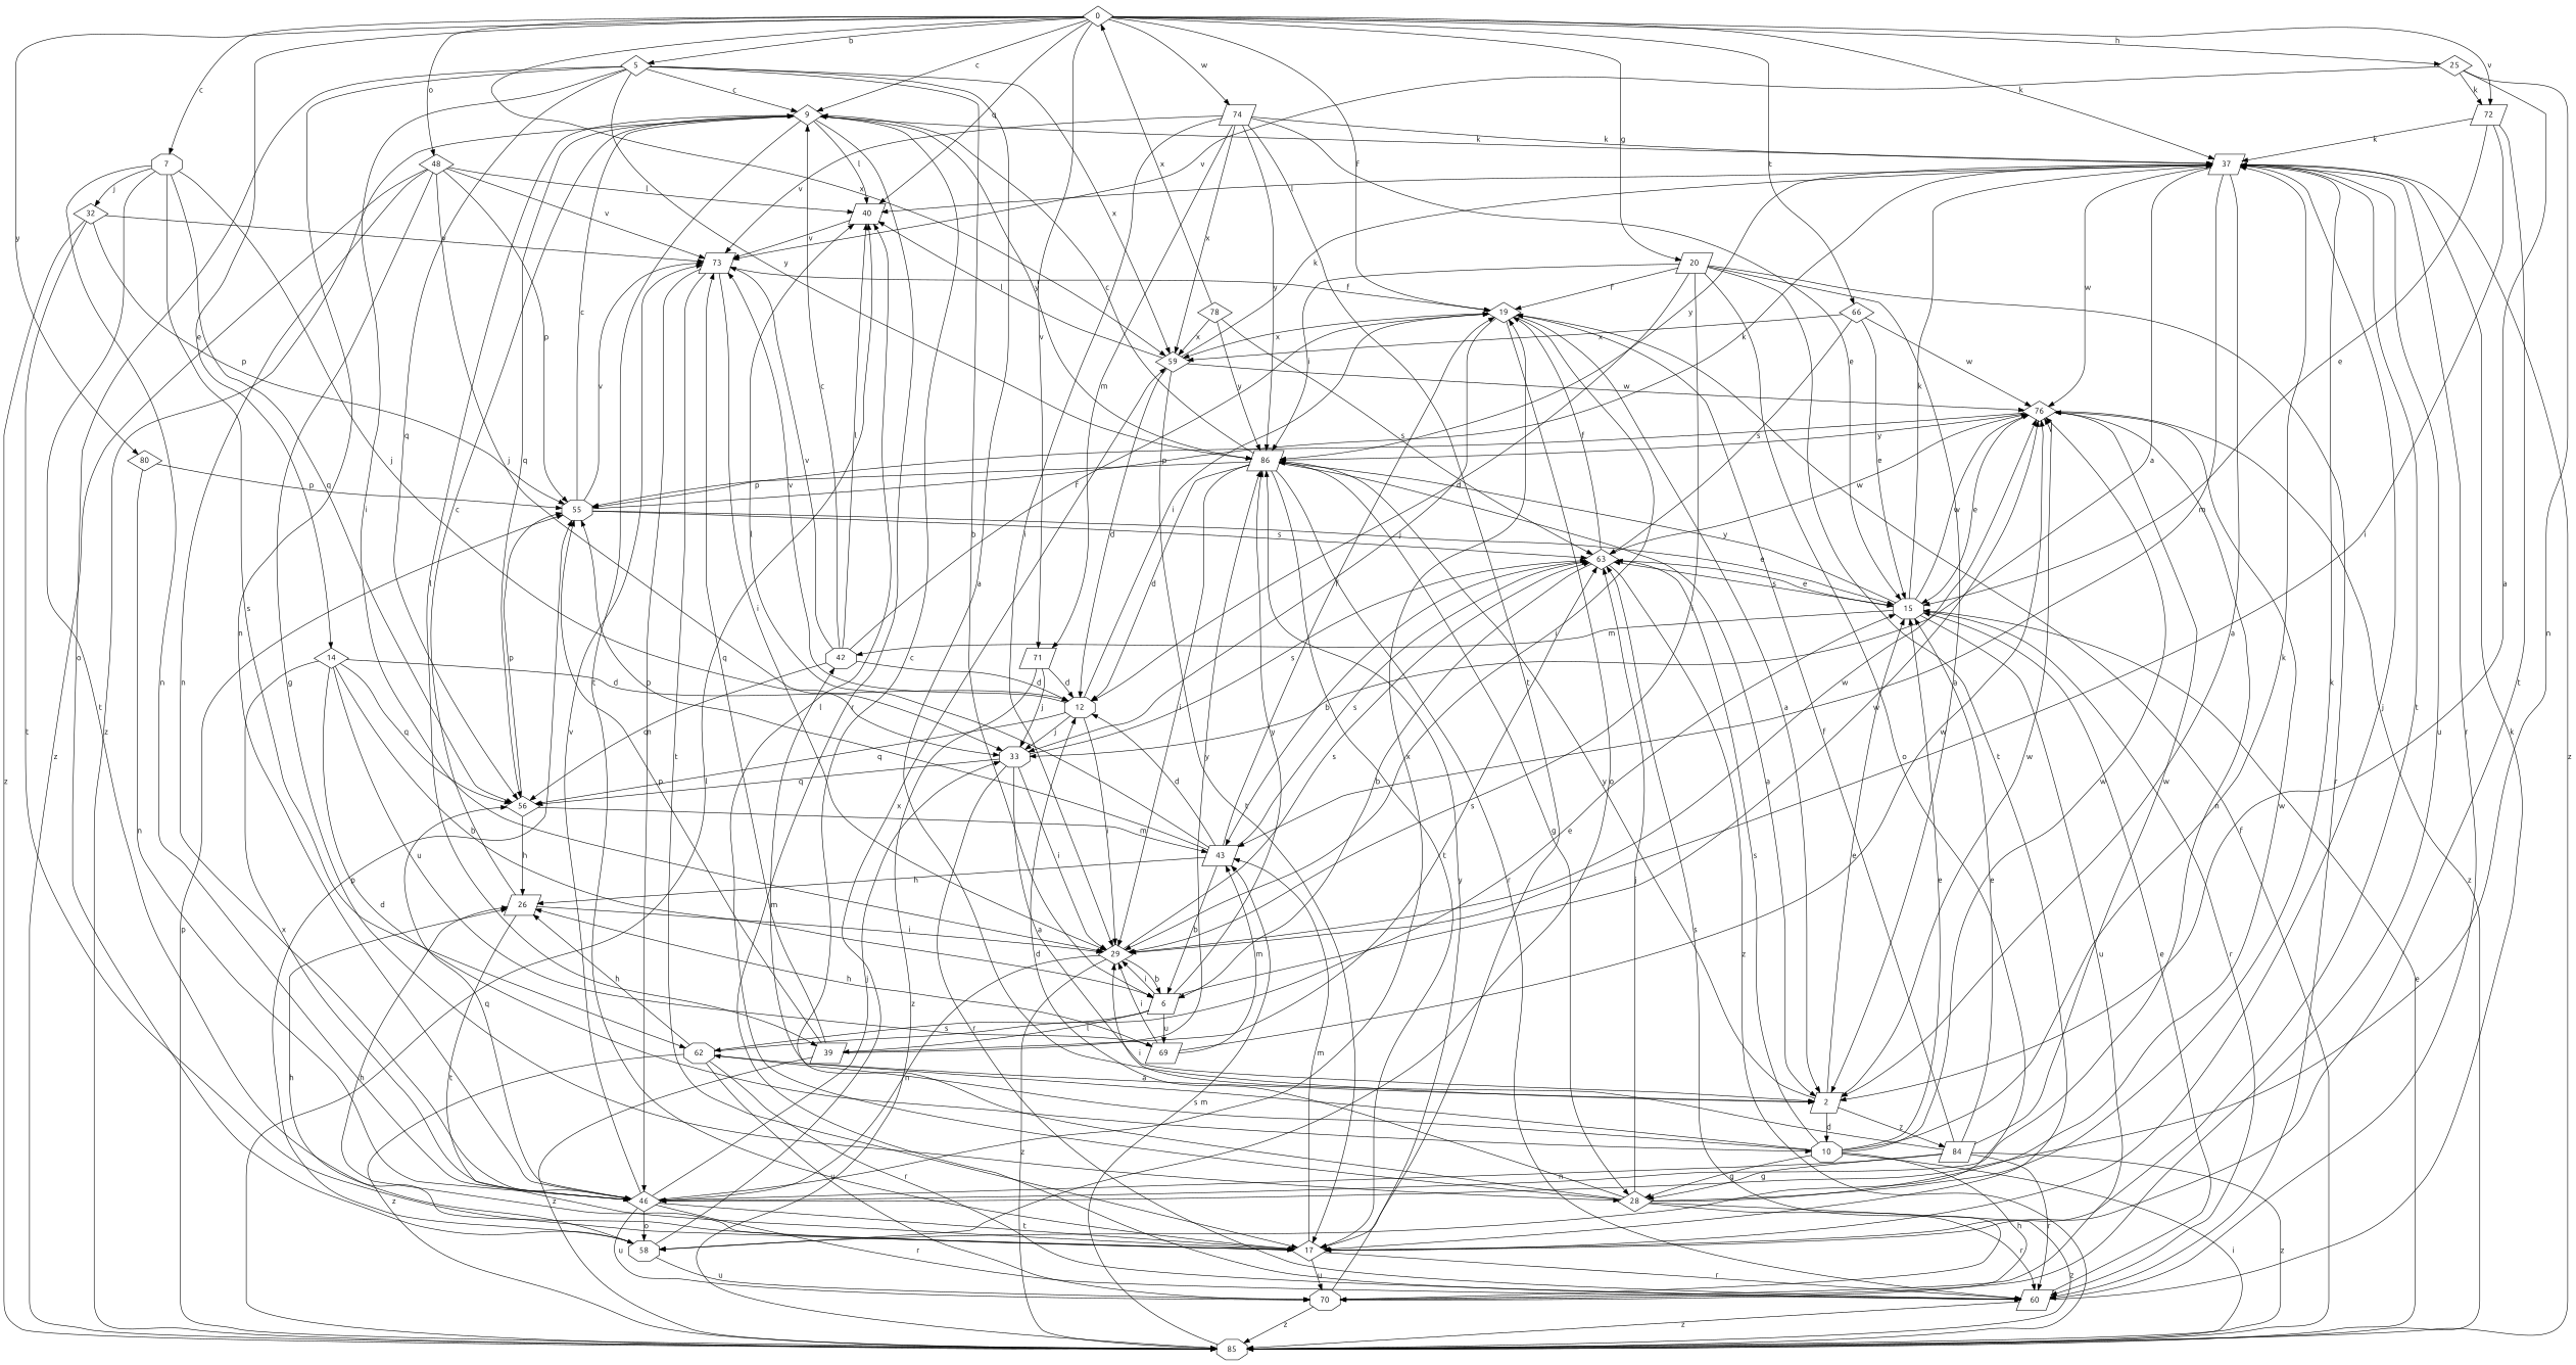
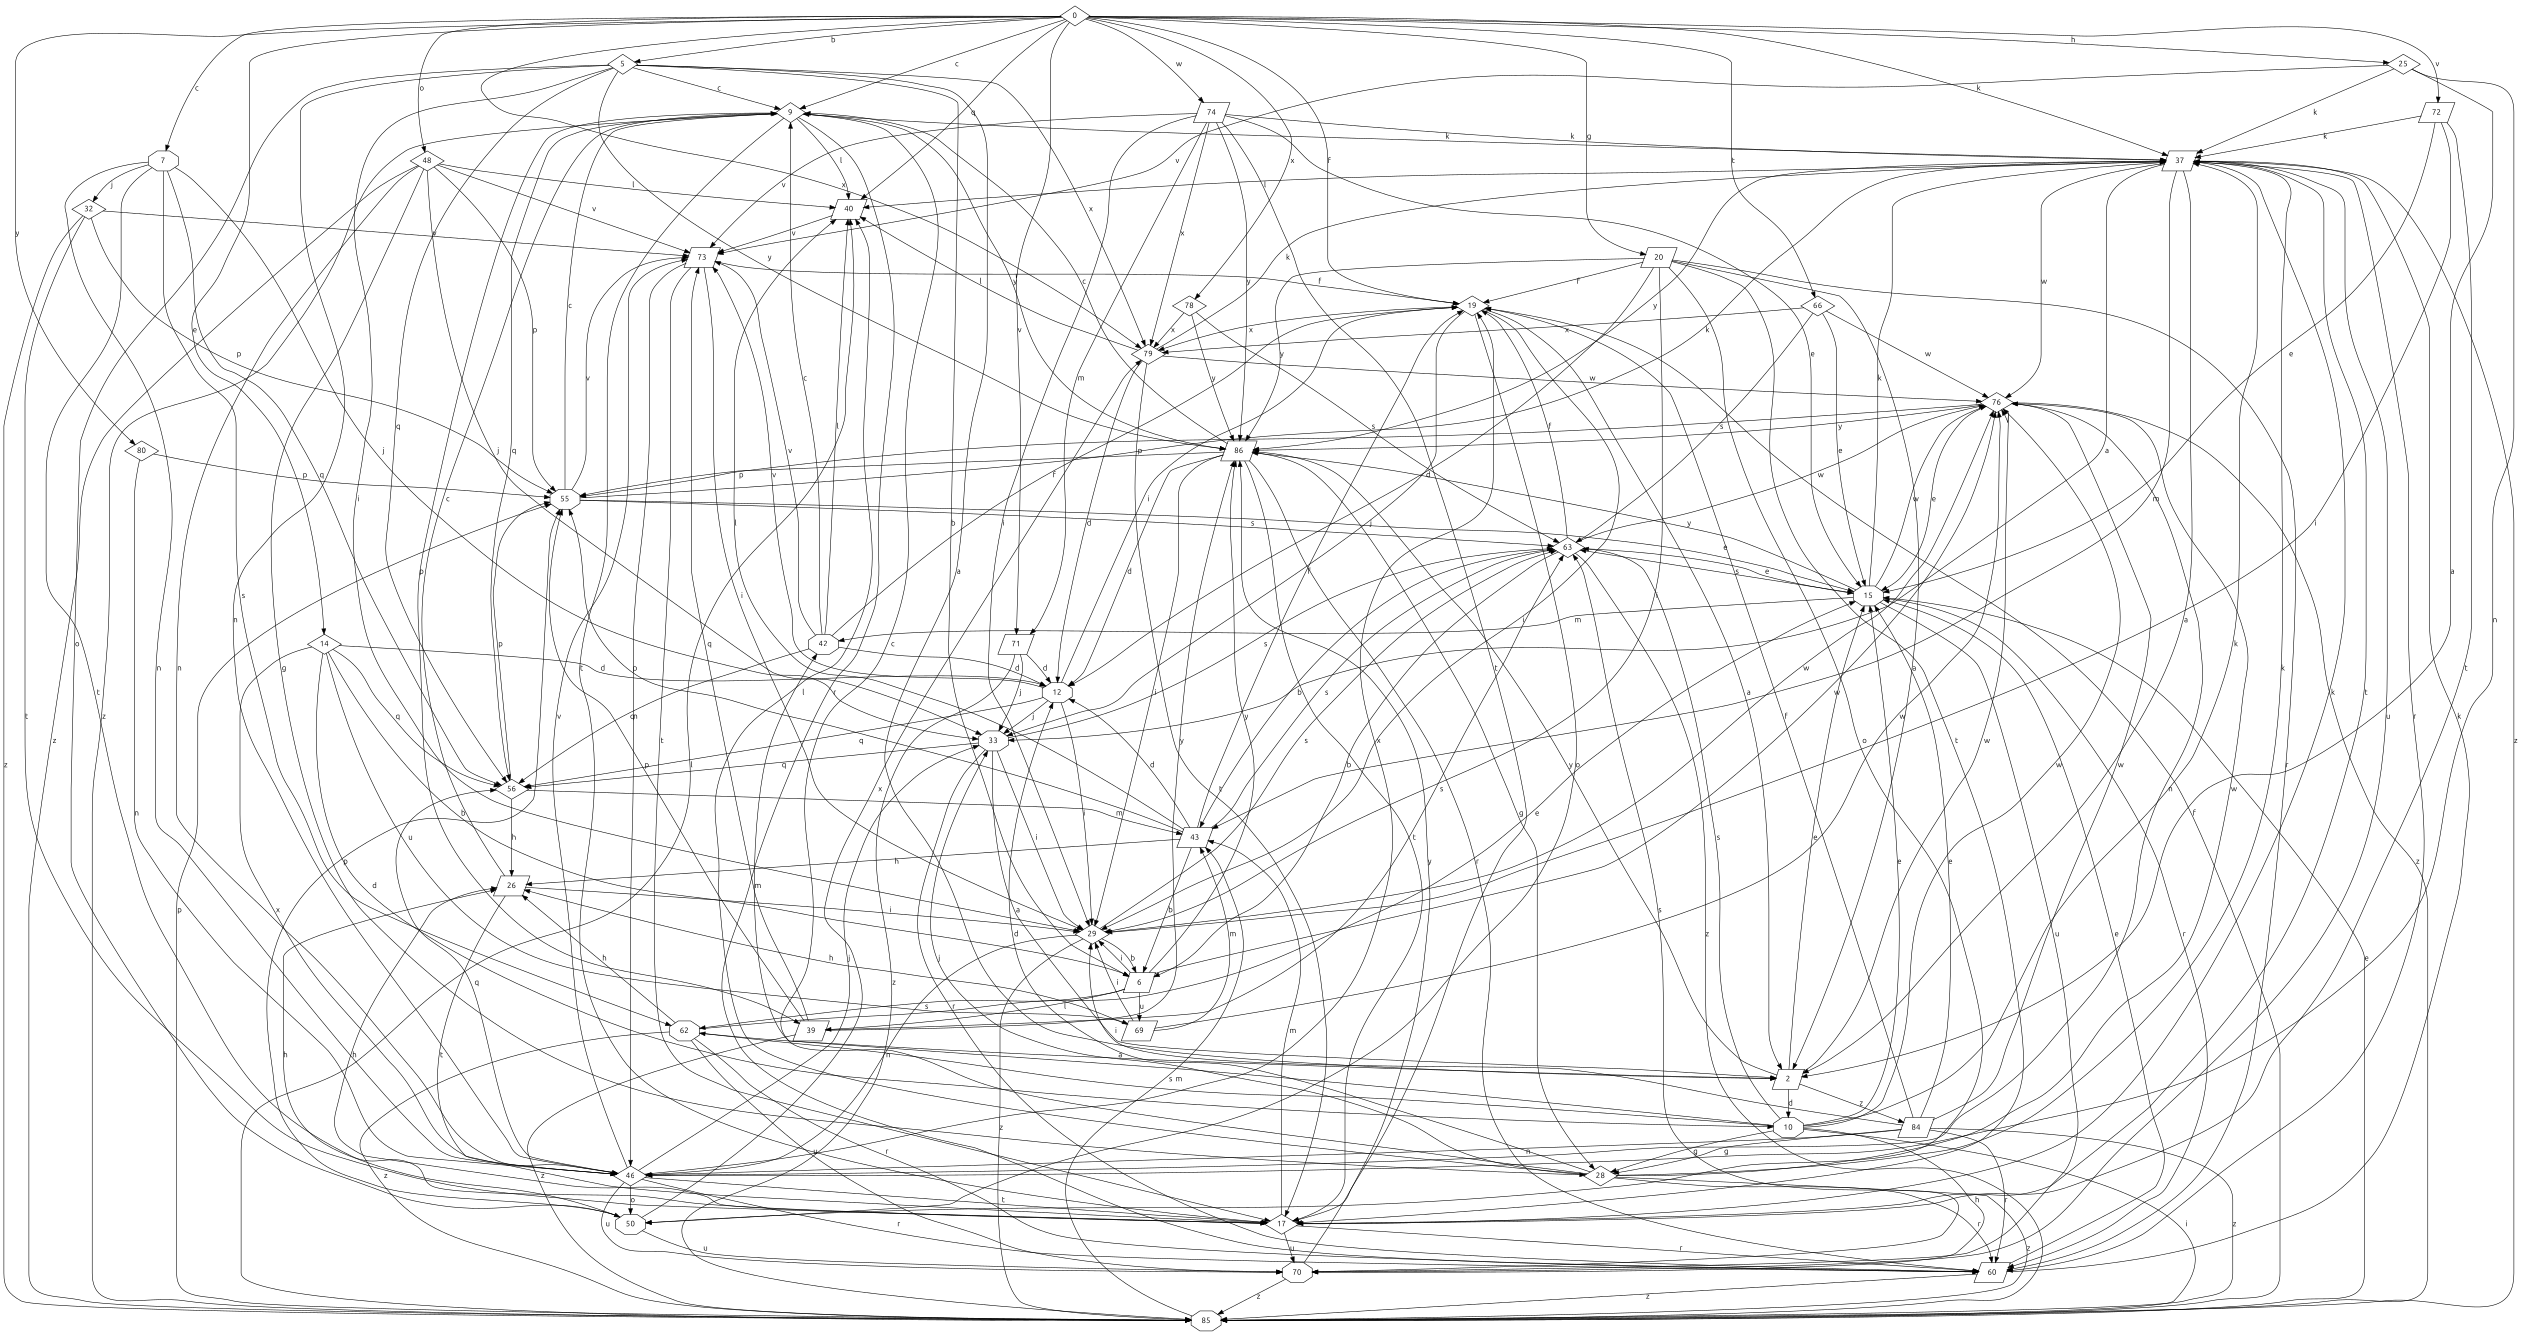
  strict digraph {
    fontname=Ubuntu
    node [fontname=Ubuntu shape=diamond]
    edge [fontname=Ubuntu]
    0
    5
    7 [shape=octagon]
    9
    14
    19
    20 [shape=parallelogram]
    25
    37 [shape=parallelogram]
    48
    66
    71 [shape=parallelogram]
    72 [shape=parallelogram]
    74 [shape=parallelogram]
    78
-   79 [label=59]
+   79
    80
    40 [shape=parallelogram]
    56
    2 [shape=parallelogram]
    n21 [label=86 shape=parallelogram]
    6 [shape=parallelogram]
    29
    46
-   50 [shape=octagon label=58]
+   50 [shape=octagon]
    62 [shape=octagon]
    32
    33 [shape=octagon]
    n29 [label=17]
    39 [shape=parallelogram]
    60 [shape=parallelogram]
    85 [shape=octagon]
    10 [shape=octagon]
    69 [shape=parallelogram]
    12 [shape=octagon]
    73 [shape=parallelogram]
    76
    70 [shape=octagon]
    43 [shape=parallelogram]
    n40 [label=28]
    n41 [label=55 shape=octagon]
    26 [shape=parallelogram]
    15 [shape=octagon]
    63
    84 [shape=parallelogram]
    42 [shape=octagon]
    0 -> 5 [label=b]
    0 -> 7 [label=c]
    0 -> 9 [label=c]
    0 -> 14 [label=e]
    0 -> 19 [label=f]
    0 -> 20 [label=g]
    0 -> 25 [label=h]
    0 -> 37 [label=k]
    0 -> 48 [label=o]
    0 -> 66 [label=t]
    0 -> 71 [label=v]
    0 -> 72 [label=v]
    0 -> 74 [label=w]
-   78 -> 0 [label=x]
+   0 -> 78 [label=x]
    0 -> 79 [label=x]
    0 -> 80 [label=y]
    0 -> 40 [label=q]
    5 -> 9 [label=c]
    5 -> 79 [label=x]
    5 -> 56 [label=q]
    5 -> 2 [label=a]
    5 -> n21 [label=y]
    5 -> 6 [label=b]
    5 -> 29 [label=i]
    5 -> 46 [label=n]
    5 -> 50 [label=o]
    7 -> 56 [label=q]
    7 -> 46 [label=n]
    7 -> 62 [label=s]
    7 -> 32 [label=j]
    7 -> 33 [label=j]
    7 -> n29 [label=t]
    9 -> 37 [label=k]
    9 -> 40 [label=l]
    9 -> 56 [label=q]
    9 -> n21 [label=y]
    9 -> n29 [label=t]
-   9 -> 39 [label=l]
+   9 -> 39 [label=p]
    9 -> 60 [label=r]
    9 -> 85 [label=z]
    14 -> 56 [label=q]
    14 -> 6 [label=b]
    14 -> 46 [label=x]
    14 -> 10 [label=d]
    14 -> 69 [label=u]
    14 -> 12 [label=d]
    19 -> 79 [label=x]
    19 -> 2 [label=a]
    19 -> 29 [label=i]
    19 -> 50 [label=o]
    19 -> 33 [label=j]
    20 -> 19 [label=f]
    20 -> 2 [label=a]
-   20 -> n21 [label=i]
+   20 -> n21 [label=y]
    20 -> 29 [label=i]
    20 -> 50 [label=o]
    20 -> n29 [label=t]
    20 -> 60 [label=r]
    20 -> 12 [label=d]
-   25 -> 72 [label=k]
+   25 -> 37 [label=k]
    25 -> 2 [label=a]
    25 -> 46 [label=n]
    25 -> 73 [label=v]
    37 -> 40 [label=l]
    37 -> 2 [label=a]
    37 -> n21 [label=y]
    37 -> 33 [label=a]
    37 -> n29 [label=t]
    37 -> 60 [label=r]
    37 -> 85 [label=z]
    37 -> 76 [label=w]
    37 -> 70 [label=u]
    37 -> 43 [label=m]
    48 -> 40 [label=l]
    48 -> 46 [label=n]
    48 -> 33 [label=j]
    48 -> 85 [label=z]
    48 -> 73 [label=v]
    48 -> n40 [label=g]
    48 -> n41 [label=p]
    66 -> 79 [label=x]
    66 -> 76 [label=w]
    66 -> 15 [label=e]
    66 -> 63 [label=s]
    71 -> 33 [label=j]
    71 -> 85 [label=z]
    71 -> 12 [label=d]
    72 -> 37 [label=k]
    72 -> 29 [label=i]
    72 -> n29 [label=t]
    72 -> 15 [label=e]
    74 -> 37 [label=k]
    74 -> 71 [label=m]
    74 -> 79 [label=x]
    74 -> n21 [label=y]
    74 -> 29 [label=i]
    74 -> n29 [label=t]
    74 -> 73 [label=v]
    74 -> 15 [label=e]
    78 -> 79 [label=x]
    78 -> n21 [label=y]
    78 -> 63 [label=s]
    79 -> 37 [label=k]
    79 -> 40 [label=l]
    79 -> n29 [label=t]
    79 -> 12 [label=d]
    79 -> 76 [label=w]
    80 -> 46 [label=n]
    80 -> n41 [label=p]
    40 -> 73 [label=v]
    56 -> 43 [label=m]
    56 -> n41 [label=p]
    56 -> 26 [label=h]
    2 -> n21 [label=y]
    2 -> 10 [label=d]
    2 -> 76 [label=w]
    2 -> 15 [label=e]
    2 -> 84 [label=z]
    n21 -> 9 [label=c]
-   n21 -> 2 [label=a]
    n21 -> 29 [label=i]
    n21 -> n29 [label=t]
    n21 -> 60 [label=r]
    n21 -> 12 [label=d]
    n21 -> n40 [label=g]
    n21 -> n41 [label=p]
    6 -> n21 [label=y]
    6 -> 29 [label=i]
    6 -> 62 [label=s]
    6 -> 39 [label=l]
    6 -> 69 [label=u]
    6 -> 76 [label=w]
    29 -> 6 [label=b]
    29 -> 46 [label=n]
    29 -> 85 [label=z]
    29 -> 76 [label=w]
    29 -> 63 [label=s]
    46 -> 19 [label=x]
    46 -> 56 [label=q]
    46 -> 50 [label=o]
    46 -> 33 [label=j]
    46 -> n29 [label=t]
    46 -> 60 [label=r]
    46 -> 73 [label=v]
    46 -> 70 [label=u]
    50 -> 79 [label=x]
    50 -> 70 [label=u]
    50 -> n41 [label=p]
    50 -> 26 [label=h]
    62 -> 2 [label=a]
    62 -> 60 [label=r]
    62 -> 85 [label=z]
    62 -> 70 [label=u]
    62 -> 26 [label=h]
    62 -> 15 [label=e]
    32 -> n29 [label=t]
    32 -> 85 [label=z]
    32 -> 73 [label=v]
    32 -> n41 [label=p]
    33 -> 56 [label=q]
    33 -> 2 [label=a]
    33 -> 29 [label=i]
    33 -> 60 [label=r]
    33 -> 63 [label=s]
-   n29 -> 37 [label=j]
+   n29 -> 37 [label=k]
    n29 -> 60 [label=r]
    n29 -> 70 [label=u]
    n29 -> 43 [label=m]
    n29 -> 26 [label=h]
    39 -> n21 [label=y]
    39 -> 85 [label=z]
    39 -> 73 [label=q]
    39 -> n41 [label=p]
    39 -> 63 [label=s]
    60 -> 37 [label=k]
    60 -> 85 [label=z]
    60 -> 15 [label=e]
    85 -> 19 [label=f]
    85 -> 40 [label=l]
    85 -> 43 [label=m]
    85 -> n41 [label=p]
    85 -> 15 [label=e]
    10 -> 37 [label=k]
    10 -> 62 [label=s]
    10 -> 85 [label=i]
    10 -> 76 [label=w]
    10 -> 70 [label=h]
    10 -> n40 [label=g]
    10 -> 15 [label=e]
    10 -> 63 [label=s]
    10 -> 42 [label=m]
    69 -> 29 [label=i]
    69 -> 76 [label=w]
    69 -> 43 [label=m]
    69 -> 26 [label=h]
    12 -> 19 [label=i]
    12 -> 56 [label=q]
    12 -> 29 [label=i]
    12 -> 33 [label=j]
    12 -> 73 [label=v]
    73 -> 19 [label=f]
    73 -> 29 [label=i]
    73 -> 46 [label=n]
    73 -> n29 [label=t]
    76 -> n21 [label=y]
    76 -> 46 [label=n]
    76 -> 85 [label=z]
    76 -> n41 [label=p]
    76 -> 15 [label=e]
    70 -> n21 [label=y]
    70 -> 85 [label=z]
    70 -> 63 [label=s]
    43 -> 19 [label=f]
    43 -> 40 [label=l]
    43 -> 6 [label=b]
    43 -> 12 [label=d]
    43 -> n41 [label=p]
    43 -> 26 [label=h]
    43 -> 63 [label=s]
    n40 -> 9 [label=c]
    n40 -> 37 [label=k]
    n40 -> 40 [label=l]
-   n40 -> 63 [label=j]
+   n40 -> 33 [label=j]
    n40 -> 60 [label=r]
    n40 -> 85 [label=z]
    n40 -> 12 [label=d]
    n40 -> 76 [label=w]
    n41 -> 9 [label=c]
    n41 -> 37 [label=k]
    n41 -> 73 [label=v]
    n41 -> 15 [label=e]
    n41 -> 63 [label=s]
    26 -> 9 [label=c]
    26 -> 29 [label=i]
    26 -> n29 [label=t]
    15 -> 37 [label=k]
    15 -> n21 [label=y]
    15 -> 60 [label=r]
    15 -> 76 [label=w]
    15 -> 70 [label=u]
    15 -> 63 [label=s]
    15 -> 42 [label=m]
    63 -> 19 [label=f]
    63 -> 6 [label=b]
    63 -> 85 [label=z]
    63 -> 76 [label=w]
    63 -> 43 [label=b]
    63 -> 15 [label=e]
    84 -> 19 [label=f]
    84 -> 29 [label=i]
    84 -> 46 [label=n]
    84 -> 60 [label=r]
    84 -> 85 [label=z]
    84 -> 76 [label=w]
    84 -> n40 [label=g]
    84 -> 15 [label=e]
    42 -> 9 [label=c]
    42 -> 19 [label=f]
    42 -> 40 [label=l]
    42 -> 56 [label=q]
    42 -> 12 [label=d]
    42 -> 73 [label=v]
  }
